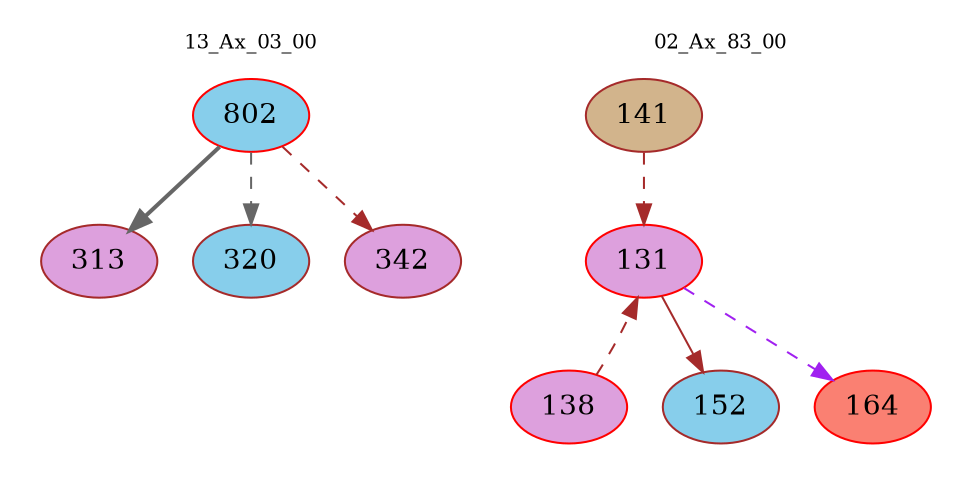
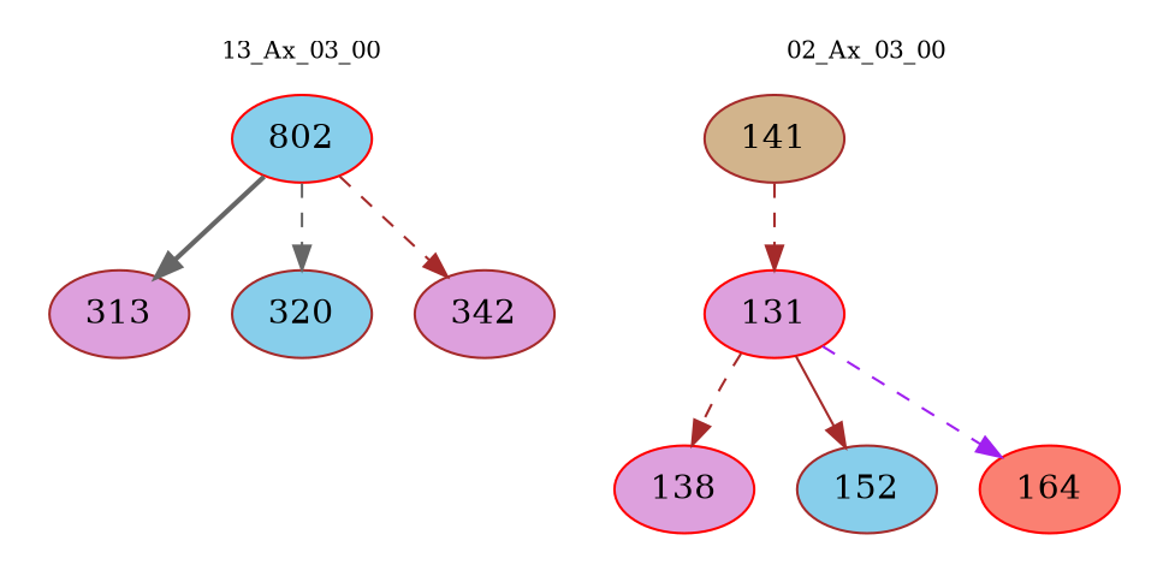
  digraph {
    node [color=brown fillcolor=plum style=filled]
    edge [color=brown style=dashed]
    n1 [color=red fillcolor=skyblue label=802]
    n2 [label=313]
    n3 [fillcolor=skyblue label=320]
    n4 [label=342]
    n5 [fillcolor=tan label=141]
    n6 [color=red label=131]
    n7 [color=red label=138]
    n8 [fillcolor=skyblue label=152]
    n9 [color=red fillcolor=salmon label=164]
    subgraph cluster_1 {
      color=white
      fontsize=10
      label="13_Ax_03_00"
      n1
      n2
      n3
      n4
    }
    subgraph cluster_2 {
      color=white
      fontsize=10
-     label="02_Ax_83_00"
+     label="02_Ax_03_00"
      n5
      n6
      n7
      n8
      n9
    }
    n1 -> n2 [color=gray40 style=bold]
    n1 -> n3 [color=gray40]
    n1 -> n4
    n5 -> n6
-   n7 -> n6
+   n6 -> n7
    n6 -> n8 [style=solid]
    n6 -> n9 [color=purple]
  }
